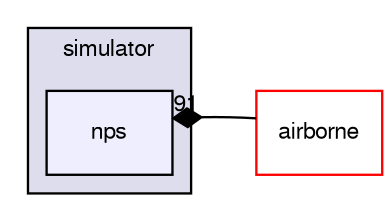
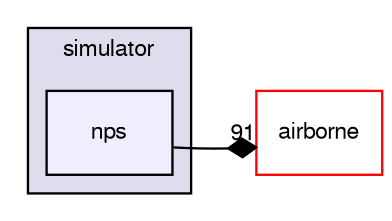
  digraph {
    compound=true
    rankdir=LR
    node [fontname=FreeSans fontsize=10 shape=box style=filled]
    n1 [fillcolor="#eeeeff" label=nps pencolor=black]
    n2 [color=red fillcolor=white label=airborne]
    subgraph cluster_1 {
      bgcolor="#ddddee"
      fontname=FreeSans
      fontsize=10
      label=simulator
      pencolor=black
      n1
    }
-   n2 -> n1 [headlabel=91 labeldistance=1.5 labelfontname=FreeSans labelfontsize=10 arrowhead=diamond]
+   n1 -> n2 [headlabel=91 labeldistance=1.5 labelfontname=FreeSans labelfontsize=10 arrowhead=diamond]
  }
